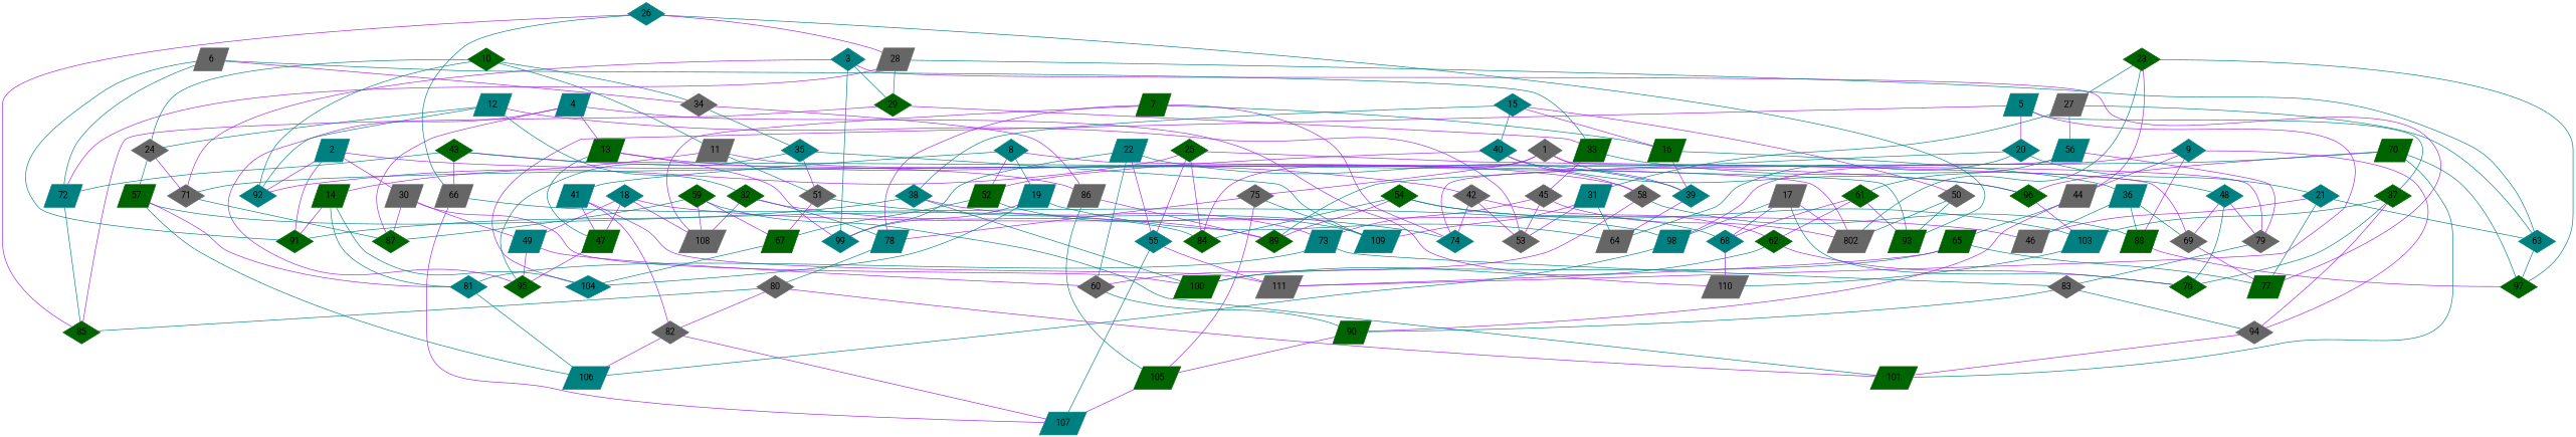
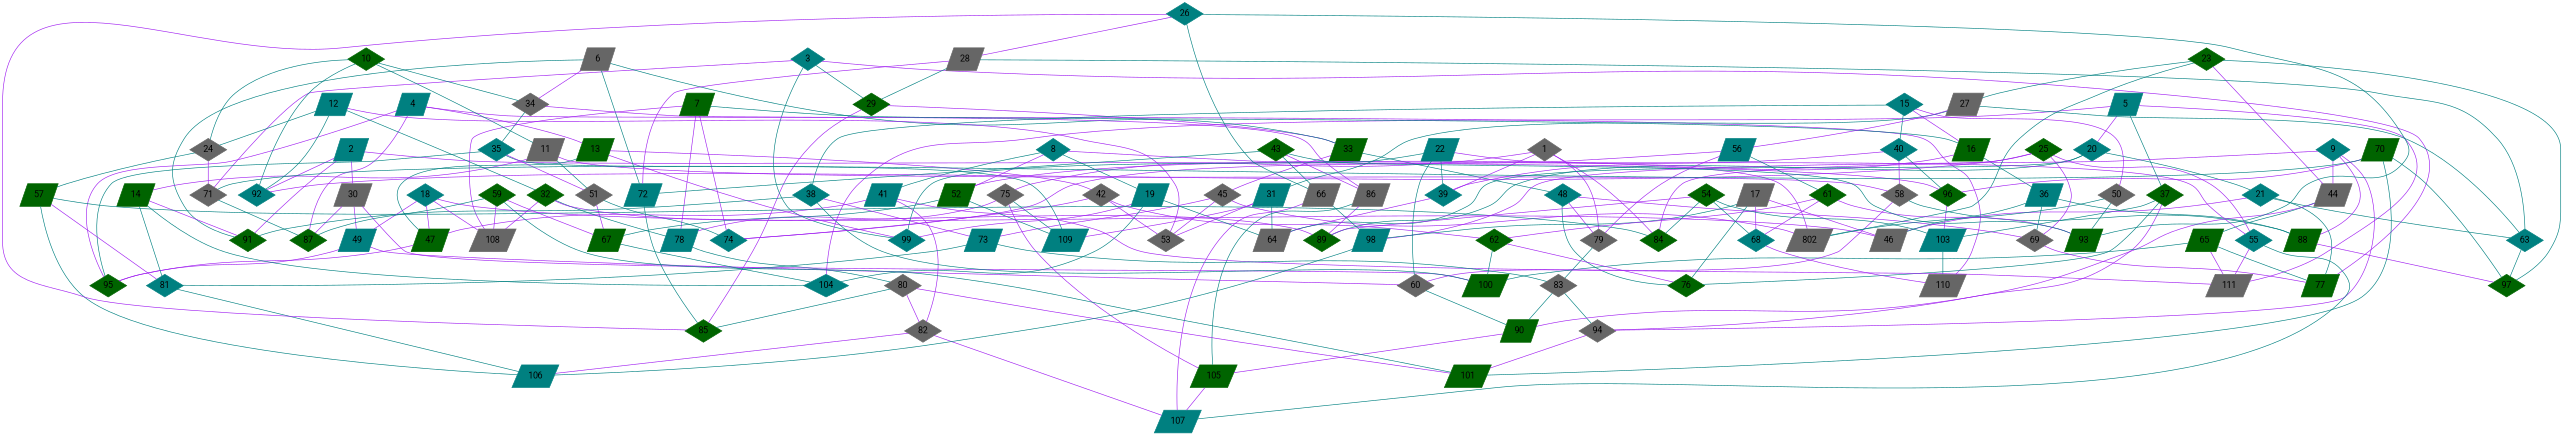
  graph {
    fontname=Roboto
    node [color=teal fontname=Roboto shape=diamond style=filled]
    edge [color=purple fontname=Roboto]
    1 [color=gray40]
    39
    75 [color=gray40]
    79 [color=gray40]
    84 [color=darkgreen]
    64 [color=gray40 shape=parallelogram]
    78 [shape=parallelogram]
    109 [shape=parallelogram]
    105 [color=darkgreen shape=parallelogram]
    83 [color=gray40]
    2 [shape=parallelogram]
    30 [color=gray40 shape=parallelogram]
    91 [color=darkgreen]
    92
    96 [color=darkgreen]
    87 [color=darkgreen]
    49 [shape=parallelogram]
    100 [color=darkgreen shape=parallelogram]
    103 [shape=parallelogram]
    29 [color=darkgreen]
    3
    71 [color=gray40]
    77 [color=darkgreen shape=parallelogram]
    99
    33 [color=darkgreen shape=parallelogram]
    85 [color=darkgreen]
    4 [shape=parallelogram]
    13 [color=darkgreen shape=parallelogram]
    95 [color=darkgreen]
    110 [color=gray40 shape=parallelogram]
    42 [color=gray40]
    47 [color=darkgreen shape=parallelogram]
    5 [shape=parallelogram]
    20
    37 [color=darkgreen]
    104
    111 [color=gray40 shape=parallelogram]
    21
    89 [color=darkgreen]
    94 [color=gray40]
    76 [color=darkgreen]
    6 [color=gray40 shape=parallelogram]
    34 [color=gray40]
    72 [shape=parallelogram]
    45 [color=gray40]
    48
    35
    86 [color=gray40 shape=parallelogram]
    7 [color=darkgreen shape=parallelogram]
    16 [color=darkgreen shape=parallelogram]
    74
    108 [color=gray40 shape=parallelogram]
    36 [shape=parallelogram]
    80 [color=gray40]
    19 [shape=parallelogram]
    8
    41 [shape=parallelogram]
    52 [color=darkgreen shape=parallelogram]
    n59 [color=gray40 label=802 shape=parallelogram]
    82 [color=gray40]
    67 [color=darkgreen shape=parallelogram]
    44 [color=gray40 shape=parallelogram]
    9
    88 [color=darkgreen shape=parallelogram]
    98 [shape=parallelogram]
    65 [color=darkgreen shape=parallelogram]
    90 [color=darkgreen shape=parallelogram]
    97 [color=darkgreen]
    101 [color=darkgreen shape=parallelogram]
    106 [shape=parallelogram]
    10 [color=darkgreen]
    11 [color=gray40 shape=parallelogram]
    24 [color=gray40]
    14 [color=darkgreen shape=parallelogram]
    51 [color=gray40]
    58 [color=gray40]
    57 [color=darkgreen shape=parallelogram]
    81
    60 [color=gray40]
    12 [shape=parallelogram]
    32 [color=darkgreen]
    53 [color=gray40]
    62 [color=darkgreen]
    15
    38
    40
    50 [color=gray40]
    73 [shape=parallelogram]
    93 [color=darkgreen shape=parallelogram]
    46 [color=gray40 shape=parallelogram]
    69 [color=gray40]
    17 [color=gray40 shape=parallelogram]
    68
    18
    63
    22 [shape=parallelogram]
    55
    107 [shape=parallelogram]
    23 [color=darkgreen]
    27 [color=gray40 shape=parallelogram]
    31 [shape=parallelogram]
    56 [shape=parallelogram]
    25 [color=darkgreen]
    28 [color=gray40 shape=parallelogram]
    26
    66 [color=gray40 shape=parallelogram]
    61 [color=darkgreen]
    43 [color=darkgreen]
    54 [color=darkgreen]
    59 [color=darkgreen]
    70 [color=darkgreen shape=parallelogram]
    1 -- 39
    1 -- 75
    1 -- 79
    1 -- 84
    39 -- 64
    75 -- 78
    75 -- 109 [color=teal]
    75 -- 105
    79 -- 83 [color=teal]
    78 -- 80 [color=teal]
    105 -- 107
    83 -- 94 [color=teal]
    83 -- 90 [color=teal]
    2 -- 30
    2 -- 91
    2 -- 92
    2 -- 96
    30 -- 87
    30 -- 49
    30 -- 100
    96 -- 103
    49 -- 95
    49 -- 60
    103 -- 110 [color=teal]
    29 -- 33
    29 -- 85
    3 -- 29 [color=teal]
    3 -- 71
    3 -- 77
    3 -- 99 [color=teal]
    71 -- 87 [color=teal]
    33 -- 45
    33 -- 48 [color=teal]
    4 -- 87
    4 -- 13
    4 -- 95
    4 -- 110
    13 -- 99
    13 -- 42
    13 -- 47 [color=teal]
    42 -- 74
    42 -- 53
    42 -- 62
    47 -- 95
    5 -- 20
    5 -- 37 [color=teal]
    5 -- 104
    5 -- 111
    20 -- 64 [color=teal]
    20 -- 21 [color=teal]
    20 -- 89 [color=teal]
    37 -- 103 [color=teal]
    37 -- 94
    37 -- 76 [color=teal]
    21 -- 77 [color=teal]
    21 -- 46
    21 -- 63 [color=teal]
    94 -- 101
    6 -- 91 [color=teal]
    6 -- 33 [color=teal]
    6 -- 34
    6 -- 72 [color=teal]
    34 -- 35 [color=teal]
    34 -- 86
    72 -- 85 [color=teal]
    45 -- n59
    45 -- 53
    45 -- 73
    48 -- 79
    48 -- 76 [color=teal]
    48 -- 69
    35 -- 109 [color=teal]
    35 -- 95 [color=teal]
    35 -- 51
    86 -- 105 [color=teal]
    86 -- 89
    7 -- 78
    7 -- 16 [color=teal]
    7 -- 74
    7 -- 108
    16 -- 39
    16 -- 36 [color=teal]
    36 -- 88 [color=teal]
    36 -- 46 [color=teal]
    36 -- 69 [color=teal]
    80 -- 85 [color=teal]
    80 -- 82
    80 -- 101
    19 -- 64 [color=teal]
    19 -- 99
    19 -- 104 [color=teal]
    8 -- 19 [color=teal]
    8 -- 41 [color=teal]
    8 -- 52
    8 -- n59
    41 -- 47
    41 -- 111
    41 -- 82
    52 -- 109 [color=teal]
    52 -- 67 [color=teal]
    82 -- 106
    82 -- 107
    67 -- 104 [color=teal]
    44 -- 65 [color=teal]
    44 -- 90
    9 -- 94
    9 -- 44
    9 -- 88
    9 -- 98
    88 -- 97
    98 -- 106 [color=teal]
    65 -- 100 [color=teal]
    65 -- 77 [color=teal]
    65 -- 111
    90 -- 105
    10 -- 92 [color=teal]
    10 -- 34 [color=teal]
    10 -- 11 [color=teal]
    10 -- 24 [color=teal]
    11 -- 14
    11 -- 51 [color=teal]
    11 -- 58
    24 -- 71
    24 -- 57 [color=teal]
    14 -- 91
    14 -- 104 [color=teal]
    14 -- 81 [color=teal]
    51 -- 74 [color=teal]
    51 -- 67
    58 -- 88 [color=teal]
    58 -- 60
    57 -- 84 [color=teal]
    57 -- 106 [color=teal]
    57 -- 81
    81 -- 106 [color=teal]
    60 -- 90 [color=teal]
    12 -- 92 [color=teal]
    12 -- 24 [color=teal]
    12 -- 32 [color=teal]
    12 -- 53
    32 -- 78 [color=teal]
    32 -- 89
    32 -- 108
    62 -- 100 [color=teal]
    62 -- 76
    15 -- 16
    15 -- 38 [color=teal]
    15 -- 40 [color=teal]
    15 -- 50
    38 -- 91 [color=teal]
    38 -- 100 [color=teal]
    38 -- 73
    40 -- 96 [color=teal]
    40 -- 52
    40 -- 58
    50 -- n59 [color=teal]
    50 -- 93 [color=teal]
    73 -- 83 [color=teal]
    73 -- 81 [color=teal]
    69 -- 77
    17 -- 76 [color=teal]
    17 -- 98 [color=teal]
-   17 -- n59
+   17 -- 46
    17 -- 68
    68 -- 110
    18 -- 49
    18 -- 47
    18 -- 108
    18 -- 46
    63 -- 97 [color=teal]
    22 -- 39 [color=teal]
    22 -- 99 [color=teal]
    22 -- 60 [color=teal]
    22 -- 55
    55 -- 111
    55 -- 107 [color=teal]
    23 -- n59 [color=teal]
    23 -- 44
    23 -- 97 [color=teal]
    23 -- 27 [color=teal]
    27 -- 63 [color=teal]
    27 -- 31 [color=teal]
    27 -- 56
    31 -- 64 [color=teal]
    31 -- 109
    31 -- 53
    56 -- 79
    56 -- 74
    56 -- 61 [color=teal]
    25 -- 84
    25 -- 92
    25 -- 69
    25 -- 55
    28 -- 29 [color=teal]
    28 -- 72
    28 -- 63 [color=teal]
    26 -- 85
    26 -- 93 [color=teal]
    26 -- 28
    26 -- 66 [color=teal]
    66 -- 98 [color=teal]
    66 -- 107
    61 -- 62
    61 -- 93
    61 -- 68
    43 -- 72 [color=teal]
    43 -- 86
    43 -- 93 [color=teal]
    43 -- 66 [color=teal]
    54 -- 84 [color=teal]
    54 -- 103 [color=teal]
    54 -- 89
    54 -- 68 [color=teal]
    59 -- 87 [color=teal]
    59 -- 108
    59 -- 67
    59 -- 101 [color=teal]
    70 -- 96
    70 -- 71 [color=teal]
    70 -- 97 [color=teal]
    70 -- 101 [color=teal]
  }
